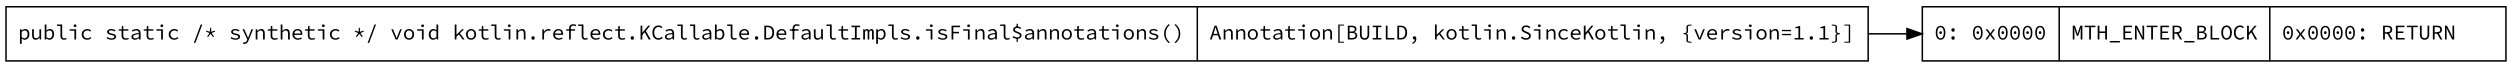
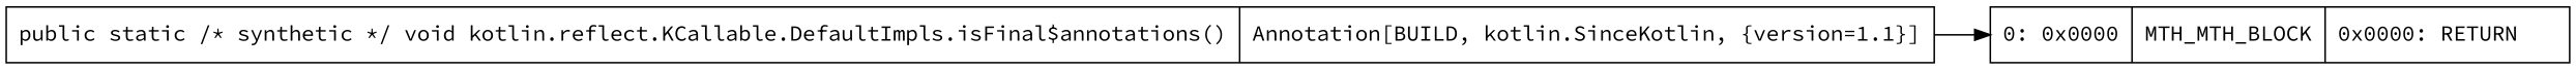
  digraph {
    rankdir=LR
    fontname="Source Code Pro"
    node [shape=record fontname="Source Code Pro"]
-   n1 [label="{0\:\ 0x0000|MTH_ENTER_BLOCK\l|0x0000: RETURN   \l}"]
+   n1 [label="{0\:\ 0x0000|MTH_MTH_BLOCK\l|0x0000: RETURN   \l}"]
    n2 [label="{public static \/* synthetic *\/ void kotlin.reflect.KCallable.DefaultImpls.isFinal$annotations()  | Annotation[BUILD, kotlin.SinceKotlin, \{version=1.1\}]\l}"]
    n2 -> n1 [fontname="Source Code Pro"]
  }
